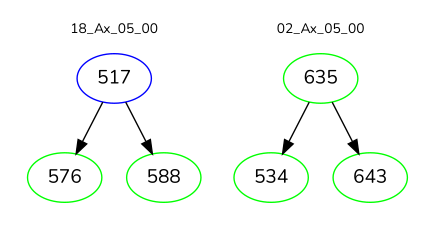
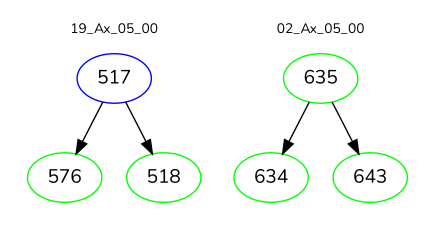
  digraph {
    fontname=Nunito
    node [color=green fontname=Nunito]
    edge [color=black fontname=Nunito]
    n1 [color=blue label=517]
    n2 [label=576]
-   n3 [label=588]
+   n3 [label=518]
    n4 [label=635]
-   n5 [label=534]
+   n5 [label=634]
    n6 [label=643]
    subgraph cluster_1 {
      color=white
      fontsize=10
-     label="18_Ax_05_00"
+     label="19_Ax_05_00"
      n1
      n2
      n3
    }
    subgraph cluster_2 {
      color=white
      fontsize=10
      label="02_Ax_05_00"
      n4
      n5
      n6
    }
    n1 -> n2
    n1 -> n3
    n4 -> n5
    n4 -> n6
  }
